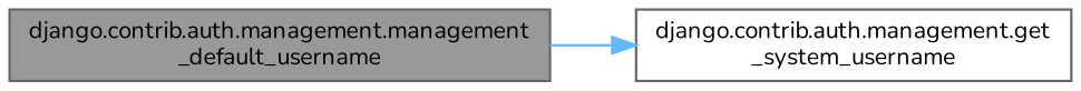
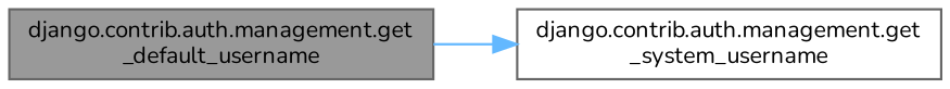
  digraph {
    rankdir=LR
    fontname=Nunito
    node [fontname=Nunito fontsize=10 shape=box style=filled]
-   n1 [color=gray40 fillcolor=grey60 fontcolor=black height=0.2 label="django.contrib.auth.management.management\l_default_username" width=0.4]
+   n1 [color=gray40 fillcolor=grey60 fontcolor=black height=0.2 label="django.contrib.auth.management.get\l_default_username" width=0.4]
    n2 [color=grey40 fillcolor=white height=0.2 label="django.contrib.auth.management.get\l_system_username" width=0.4]
    n1 -> n2 [color=steelblue1 fontname=Nunito fontsize=10 labelfontname=Helvetica labelfontsize=10 style=solid]
  }
